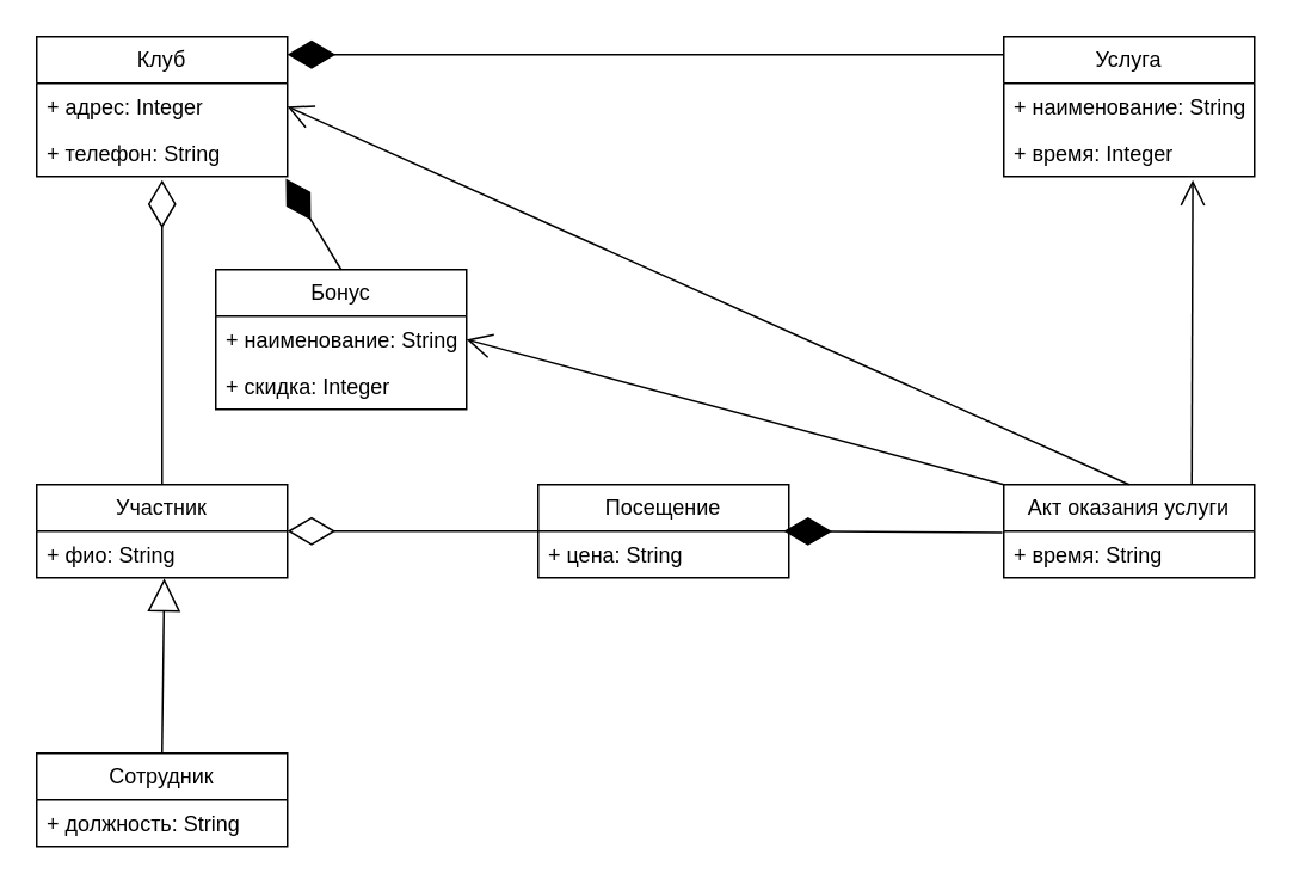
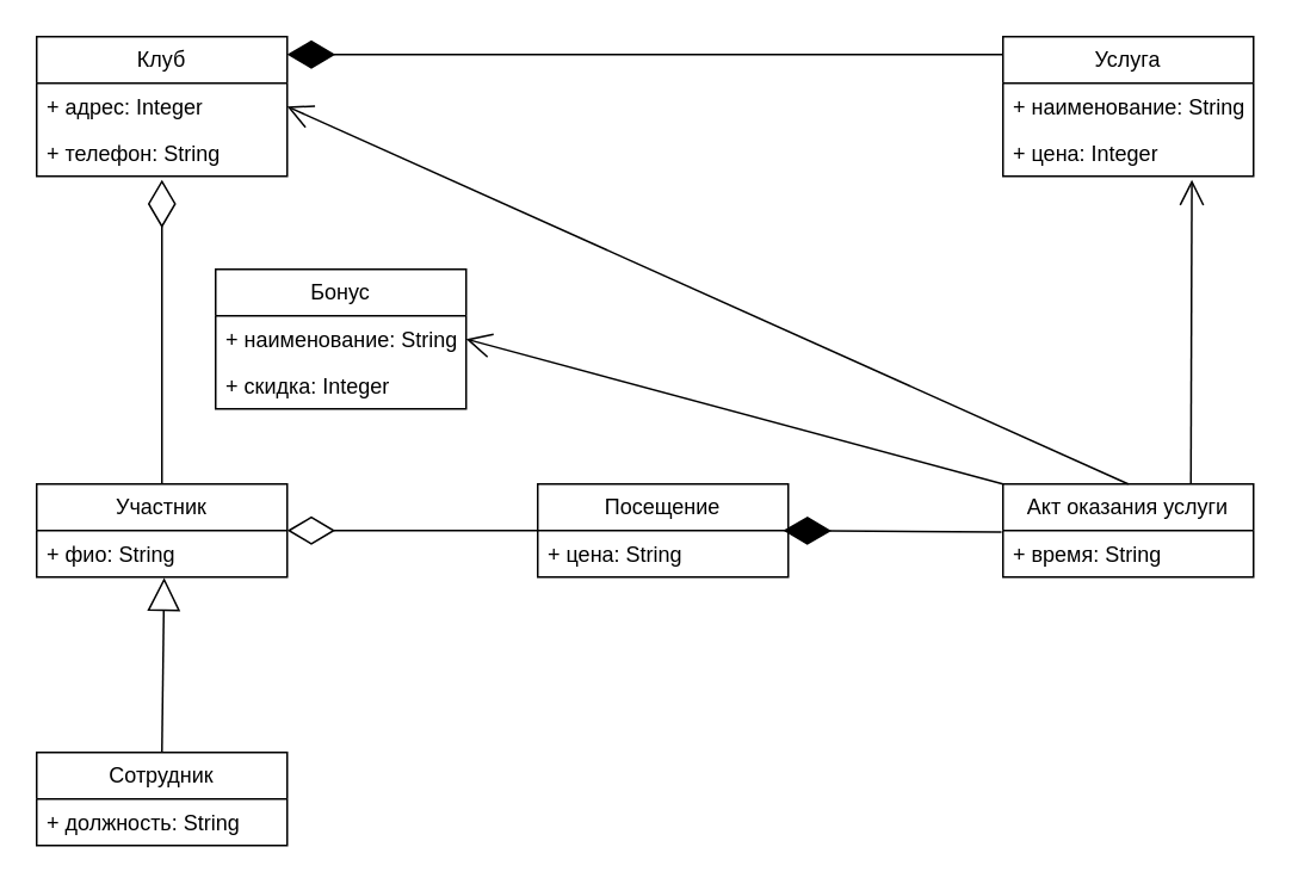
  <mxCell id="0" />
  <mxCell id="1" parent="0" />
  <mxCell id="2" value="Участник" style="swimlane;fontStyle=0;childLayout=stackLayout;horizontal=1;startSize=26;fillColor=none;horizontalStack=0;resizeParent=1;resizeParentMax=0;resizeLast=0;collapsible=1;marginBottom=0;whiteSpace=wrap;html=1;" parent="1" vertex="1"><mxGeometry x="20" y="270" width="140" height="52" as="geometry" /></mxCell>
  <mxCell id="3" value="+ фио: String" style="text;strokeColor=none;fillColor=none;align=left;verticalAlign=top;spacingLeft=4;spacingRight=4;overflow=hidden;rotatable=0;points=[[0,0.5],[1,0.5]];portConstraint=eastwest;whiteSpace=wrap;html=1;" parent="2" vertex="1"><mxGeometry y="26" width="140" height="26" as="geometry" /></mxCell>
  <mxCell id="4" value="Клуб" style="swimlane;fontStyle=0;childLayout=stackLayout;horizontal=1;startSize=26;fillColor=none;horizontalStack=0;resizeParent=1;resizeParentMax=0;resizeLast=0;collapsible=1;marginBottom=0;whiteSpace=wrap;html=1;" parent="1" vertex="1"><mxGeometry x="20" y="20" width="140" height="78" as="geometry" /></mxCell>
  <mxCell id="5" value="+ адрес: Integer" style="text;strokeColor=none;fillColor=none;align=left;verticalAlign=top;spacingLeft=4;spacingRight=4;overflow=hidden;rotatable=0;points=[[0,0.5],[1,0.5]];portConstraint=eastwest;whiteSpace=wrap;html=1;" parent="4" vertex="1"><mxGeometry y="26" width="140" height="26" as="geometry" /></mxCell>
  <mxCell id="6" value="+ телефон: String" style="text;strokeColor=none;fillColor=none;align=left;verticalAlign=top;spacingLeft=4;spacingRight=4;overflow=hidden;rotatable=0;points=[[0,0.5],[1,0.5]];portConstraint=eastwest;whiteSpace=wrap;html=1;" parent="4" vertex="1"><mxGeometry y="52" width="140" height="26" as="geometry" /></mxCell>
  <mxCell id="7" value="Сотрудник" style="swimlane;fontStyle=0;childLayout=stackLayout;horizontal=1;startSize=26;fillColor=none;horizontalStack=0;resizeParent=1;resizeParentMax=0;resizeLast=0;collapsible=1;marginBottom=0;whiteSpace=wrap;html=1;" parent="1" vertex="1"><mxGeometry x="20" y="420" width="140" height="52" as="geometry" /></mxCell>
  <mxCell id="8" value="+ должность: String" style="text;strokeColor=none;fillColor=none;align=left;verticalAlign=top;spacingLeft=4;spacingRight=4;overflow=hidden;rotatable=0;points=[[0,0.5],[1,0.5]];portConstraint=eastwest;whiteSpace=wrap;html=1;" parent="7" vertex="1"><mxGeometry y="26" width="140" height="26" as="geometry" /></mxCell>
  <mxCell id="9" value="Услуга" style="swimlane;fontStyle=0;childLayout=stackLayout;horizontal=1;startSize=26;fillColor=none;horizontalStack=0;resizeParent=1;resizeParentMax=0;resizeLast=0;collapsible=1;marginBottom=0;whiteSpace=wrap;html=1;" parent="1" vertex="1"><mxGeometry x="560" y="20" width="140" height="78" as="geometry" /></mxCell>
  <mxCell id="10" value="+ наименование: String" style="text;strokeColor=none;fillColor=none;align=left;verticalAlign=top;spacingLeft=4;spacingRight=4;overflow=hidden;rotatable=0;points=[[0,0.5],[1,0.5]];portConstraint=eastwest;whiteSpace=wrap;html=1;" parent="9" vertex="1"><mxGeometry y="26" width="140" height="26" as="geometry" /></mxCell>
- <mxCell id="11" value="+ время: Integer" style="text;strokeColor=none;fillColor=none;align=left;verticalAlign=top;spacingLeft=4;spacingRight=4;overflow=hidden;rotatable=0;points=[[0,0.5],[1,0.5]];portConstraint=eastwest;whiteSpace=wrap;html=1;" parent="9" vertex="1"><mxGeometry y="52" width="140" height="26" as="geometry" /></mxCell>
+ <mxCell id="11" value="+ цена: Integer" style="text;strokeColor=none;fillColor=none;align=left;verticalAlign=top;spacingLeft=4;spacingRight=4;overflow=hidden;rotatable=0;points=[[0,0.5],[1,0.5]];portConstraint=eastwest;whiteSpace=wrap;html=1;" parent="9" vertex="1"><mxGeometry y="52" width="140" height="26" as="geometry" /></mxCell>
  <mxCell id="12" value="Бонус" style="swimlane;fontStyle=0;childLayout=stackLayout;horizontal=1;startSize=26;fillColor=none;horizontalStack=0;resizeParent=1;resizeParentMax=0;resizeLast=0;collapsible=1;marginBottom=0;whiteSpace=wrap;html=1;" parent="1" vertex="1"><mxGeometry x="120" y="150" width="140" height="78" as="geometry" /></mxCell>
  <mxCell id="13" value="+ наименование: String" style="text;strokeColor=none;fillColor=none;align=left;verticalAlign=top;spacingLeft=4;spacingRight=4;overflow=hidden;rotatable=0;points=[[0,0.5],[1,0.5]];portConstraint=eastwest;whiteSpace=wrap;html=1;" parent="12" vertex="1"><mxGeometry y="26" width="140" height="26" as="geometry" /></mxCell>
  <mxCell id="14" value="+ скидка: Integer" style="text;strokeColor=none;fillColor=none;align=left;verticalAlign=top;spacingLeft=4;spacingRight=4;overflow=hidden;rotatable=0;points=[[0,0.5],[1,0.5]];portConstraint=eastwest;whiteSpace=wrap;html=1;" parent="12" vertex="1"><mxGeometry y="52" width="140" height="26" as="geometry" /></mxCell>
  <mxCell id="15" value="" style="endArrow=diamondThin;endFill=0;endSize=24;html=1;rounded=0;exitX=0.5;exitY=0;exitDx=0;exitDy=0;" parent="1" source="2" edge="1"><mxGeometry width="160" relative="1" as="geometry"><mxPoint x="289" y="290" as="sourcePoint" /><mxPoint x="90" y="100" as="targetPoint" /></mxGeometry></mxCell>
  <mxCell id="16" value="" style="endArrow=block;endSize=16;endFill=0;html=1;rounded=0;exitX=0.5;exitY=0;exitDx=0;exitDy=0;entryX=0.509;entryY=1.015;entryDx=0;entryDy=0;entryPerimeter=0;" parent="1" source="7" edge="1" target="3"><mxGeometry width="160" relative="1" as="geometry"><mxPoint x="-1" y="190" as="sourcePoint" /><mxPoint x="80" y="360" as="targetPoint" /></mxGeometry></mxCell>
  <mxCell id="17" value="Посещение" style="swimlane;fontStyle=0;childLayout=stackLayout;horizontal=1;startSize=26;fillColor=none;horizontalStack=0;resizeParent=1;resizeParentMax=0;resizeLast=0;collapsible=1;marginBottom=0;whiteSpace=wrap;html=1;" parent="1" vertex="1"><mxGeometry x="300" y="270" width="140" height="52" as="geometry" /></mxCell>
  <mxCell id="18" value="+ цена: String" style="text;strokeColor=none;fillColor=none;align=left;verticalAlign=top;spacingLeft=4;spacingRight=4;overflow=hidden;rotatable=0;points=[[0,0.5],[1,0.5]];portConstraint=eastwest;whiteSpace=wrap;html=1;" parent="17" vertex="1"><mxGeometry y="26" width="140" height="26" as="geometry" /></mxCell>
  <mxCell id="19" value="" style="endArrow=diamondThin;endFill=0;endSize=24;html=1;rounded=0;exitX=0;exitY=0.5;exitDx=0;exitDy=0;entryX=1;entryY=0.5;entryDx=0;entryDy=0;" parent="1" source="17" target="2" edge="1"><mxGeometry width="160" relative="1" as="geometry"><mxPoint x="419" y="320" as="sourcePoint" /><mxPoint x="229" y="200" as="targetPoint" /></mxGeometry></mxCell>
  <mxCell id="20" value="Акт оказания услуги" style="swimlane;fontStyle=0;childLayout=stackLayout;horizontal=1;startSize=26;fillColor=none;horizontalStack=0;resizeParent=1;resizeParentMax=0;resizeLast=0;collapsible=1;marginBottom=0;whiteSpace=wrap;html=1;" parent="1" vertex="1"><mxGeometry x="560" y="270" width="140" height="52" as="geometry"><mxRectangle x="610" y="920" width="150" height="30" as="alternateBounds" /></mxGeometry></mxCell>
  <mxCell id="21" value="+ время: String" style="text;strokeColor=none;fillColor=none;align=left;verticalAlign=top;spacingLeft=4;spacingRight=4;overflow=hidden;rotatable=0;points=[[0,0.5],[1,0.5]];portConstraint=eastwest;whiteSpace=wrap;html=1;" parent="20" vertex="1"><mxGeometry y="26" width="140" height="26" as="geometry" /></mxCell>
  <mxCell id="22" value="" style="endArrow=diamondThin;endFill=1;endSize=24;html=1;rounded=0;entryX=0.98;entryY=0;entryDx=0;entryDy=0;entryPerimeter=0;exitX=-0.006;exitY=0.031;exitDx=0;exitDy=0;exitPerimeter=0;" parent="1" edge="1" target="18" source="21"><mxGeometry width="160" relative="1" as="geometry"><mxPoint x="620" y="330" as="sourcePoint" /><mxPoint x="780" y="330" as="targetPoint" /></mxGeometry></mxCell>
  <mxCell id="23" value="" style="endArrow=diamondThin;endFill=1;endSize=24;html=1;rounded=0;entryX=1;entryY=0.5;entryDx=0;entryDy=0;exitX=0;exitY=0.5;exitDx=0;exitDy=0;" edge="1" parent="1"><mxGeometry width="160" relative="1" as="geometry"><mxPoint x="560" y="30" as="sourcePoint" /><mxPoint x="160" y="30" as="targetPoint" /></mxGeometry></mxCell>
  <mxCell id="24" value="" style="endArrow=open;endFill=1;endSize=12;html=1;rounded=0;entryX=1;entryY=0.5;entryDx=0;entryDy=0;exitX=0.5;exitY=0;exitDx=0;exitDy=0;" edge="1" parent="1" source="20" target="5"><mxGeometry width="160" relative="1" as="geometry"><mxPoint x="586.78" y="237.61" as="sourcePoint" /><mxPoint x="190" y="70.004" as="targetPoint" /></mxGeometry></mxCell>
  <mxCell id="25" value="" style="endArrow=open;endFill=1;endSize=12;html=1;rounded=0;exitX=0.75;exitY=0;exitDx=0;exitDy=0;entryX=0.754;entryY=1.077;entryDx=0;entryDy=0;entryPerimeter=0;" edge="1" parent="1" source="20" target="11"><mxGeometry width="160" relative="1" as="geometry"><mxPoint x="520" y="160" as="sourcePoint" /><mxPoint x="660" y="130" as="targetPoint" /></mxGeometry></mxCell>
  <mxCell id="26" value="" style="endArrow=open;endFill=1;endSize=12;html=1;rounded=0;entryX=1;entryY=0.5;entryDx=0;entryDy=0;exitX=0;exitY=0;exitDx=0;exitDy=0;" edge="1" parent="1" source="20" target="13"><mxGeometry width="160" relative="1" as="geometry"><mxPoint x="280" y="240" as="sourcePoint" /><mxPoint x="440" y="240" as="targetPoint" /></mxGeometry></mxCell>
- <mxCell id="27" value="" style="endArrow=diamondThin;endFill=1;endSize=24;html=1;rounded=0;entryX=0.994;entryY=1.046;entryDx=0;entryDy=0;entryPerimeter=0;exitX=0.5;exitY=0;exitDx=0;exitDy=0;" edge="1" parent="1" source="12" target="6"><mxGeometry width="160" relative="1" as="geometry"><mxPoint x="190" y="140" as="sourcePoint" /><mxPoint x="530" y="440" as="targetPoint" /></mxGeometry></mxCell>
